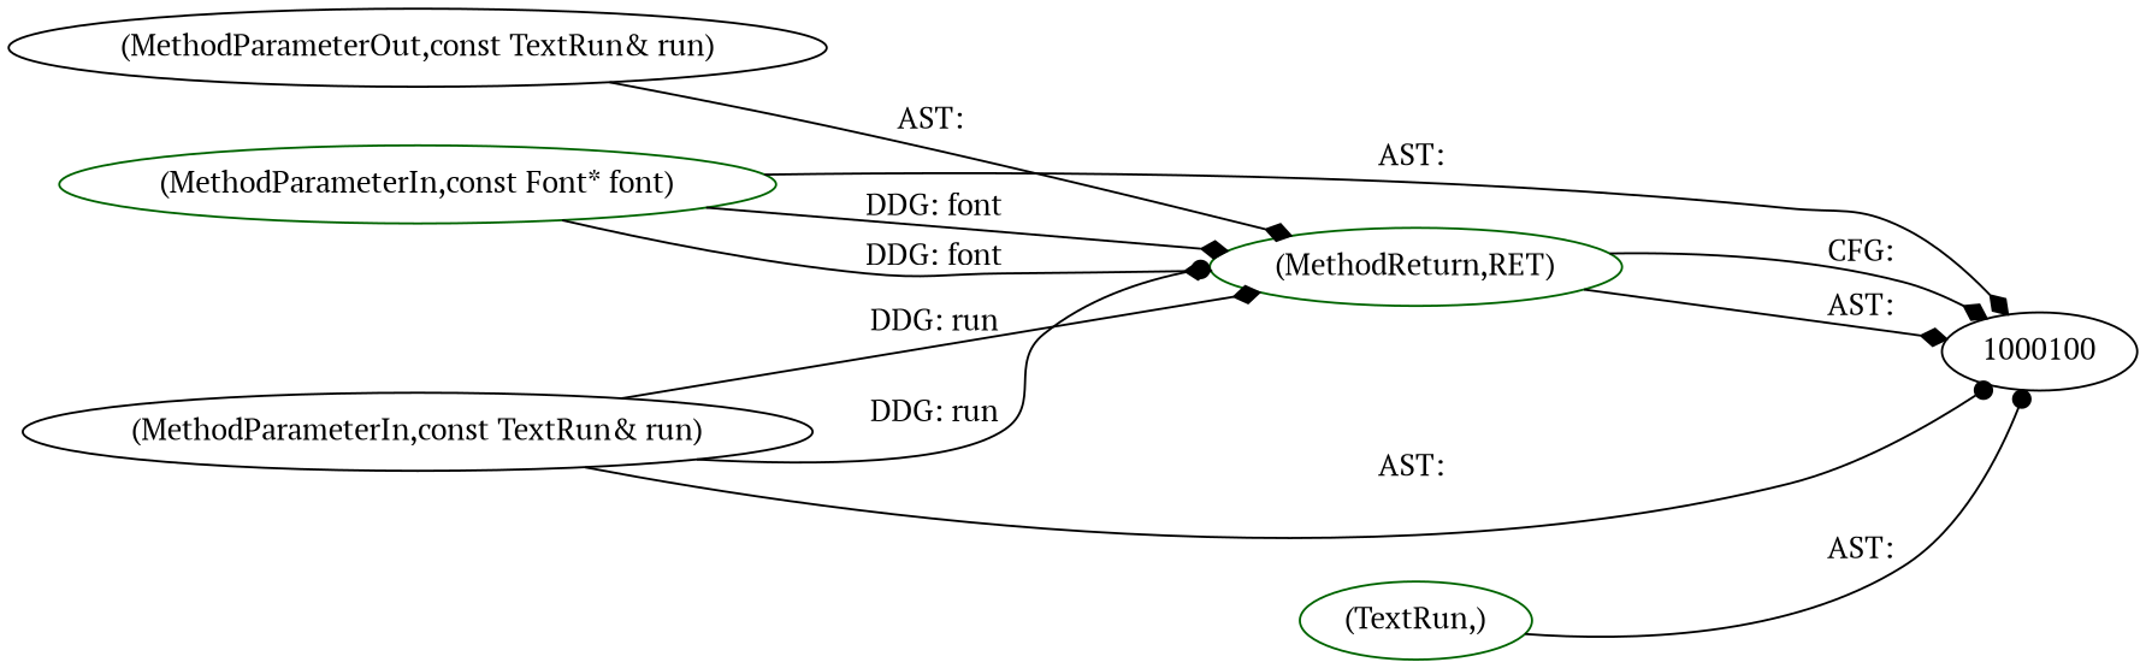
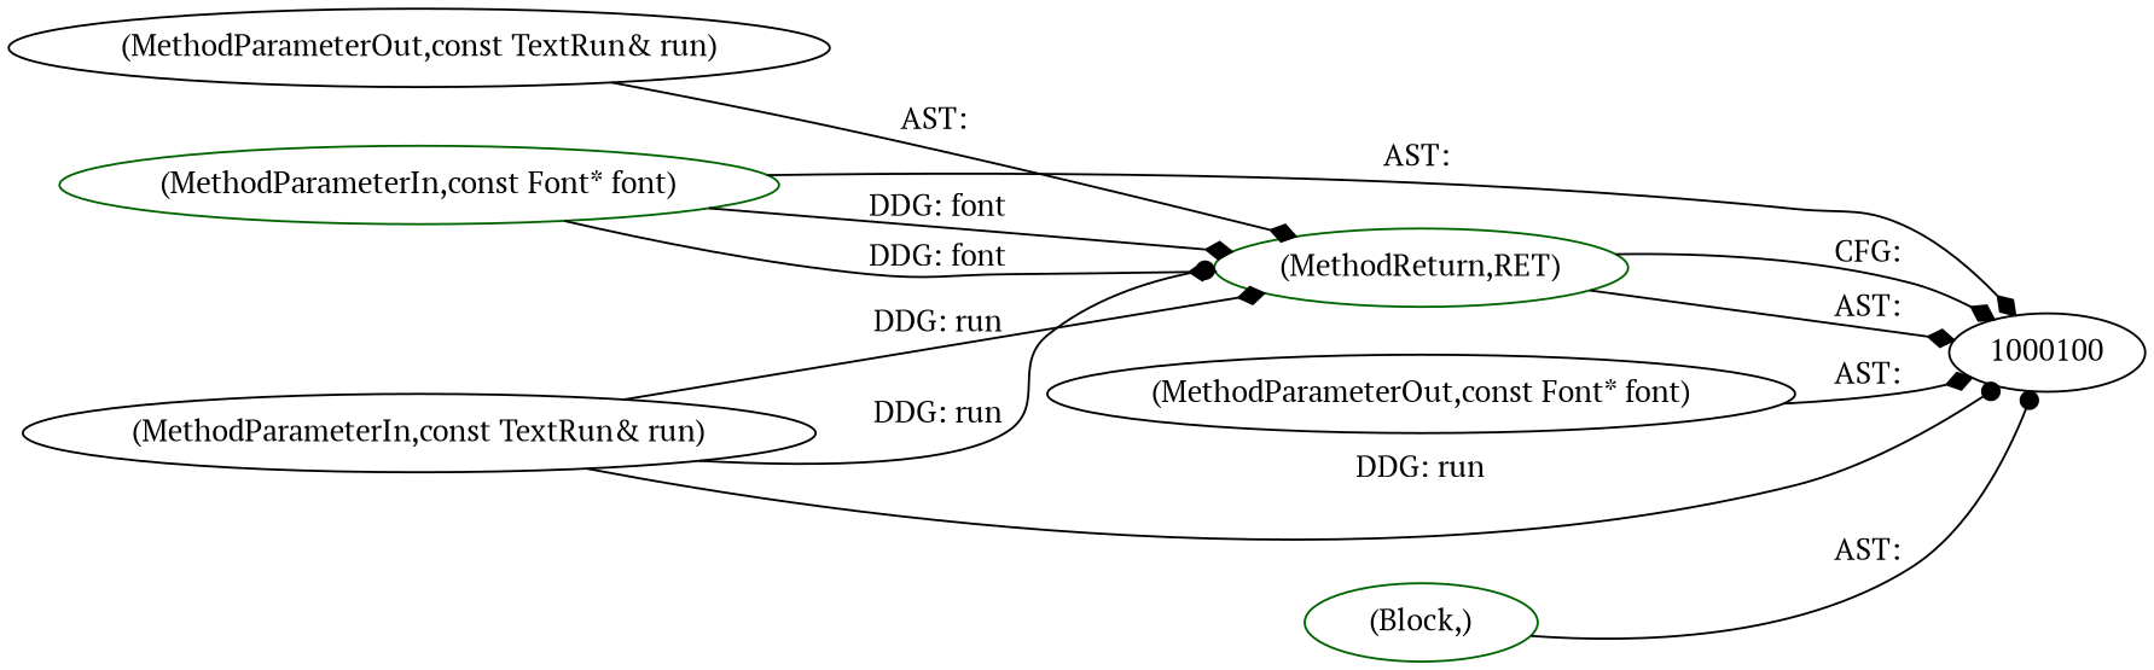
  digraph {
    fontname="PT Serif"
    rankdir=LR
    node [color=black fontname="PT Serif"]
    edge [arrowhead=diamond fontname="PT Serif"]
    n1 [color=darkgreen label="(MethodReturn,RET)"]
    1000100
    n3 [color=darkgreen label="(MethodParameterIn,const Font* font)"]
+   n4 [label="(MethodParameterOut,const Font* font)"]
    n5 [label="(MethodParameterIn,const TextRun& run)"]
    n6 [label="(MethodParameterOut,const TextRun& run)"]
-   n7 [color=darkgreen label="(TextRun,)"]
+   n7 [color=darkgreen label="(Block,)"]
    n1 -> 1000100 [label="AST: "]
    n1 -> 1000100 [label="CFG: "]
    n3 -> n1 [label="DDG: font"]
    n3 -> n1 [label="DDG: font"]
    n3 -> 1000100 [label="AST: "]
+   n4 -> 1000100 [label="AST: "]
    n5 -> n1 [arrowhead=dot label="DDG: run"]
    n5 -> n1 [label="DDG: run"]
-   n5 -> 1000100 [arrowhead=dot label="AST: "]
+   n5 -> 1000100 [arrowhead=dot label="DDG: run"]
    n6 -> n1 [label="AST: "]
    n7 -> 1000100 [arrowhead=dot label="AST: "]
  }
